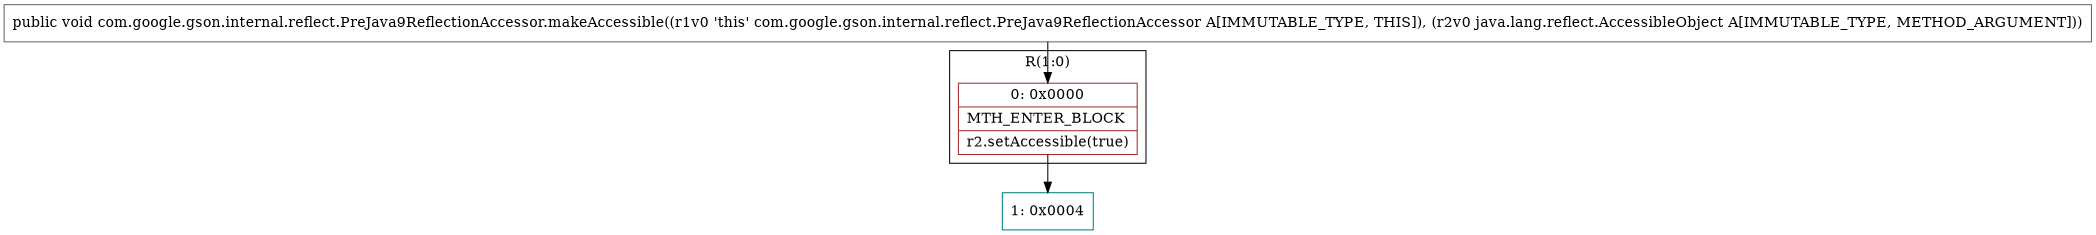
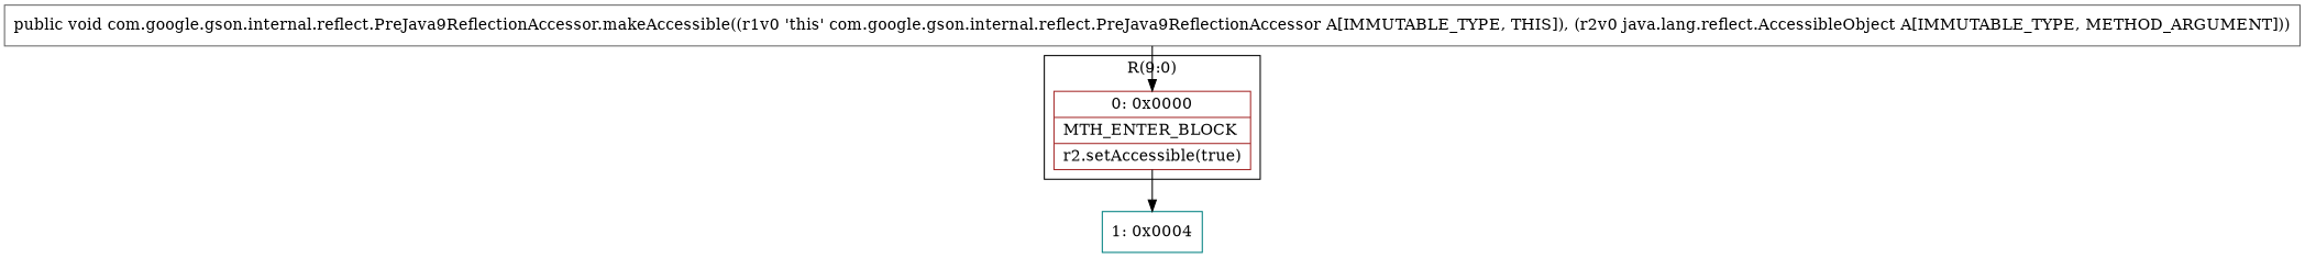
  digraph {
    node [shape=record]
    n1 [color=brown label="{0\:\ 0x0000|MTH_ENTER_BLOCK\l|r2.setAccessible(true)\l}"]
    n2 [color=teal label="{1\:\ 0x0004}"]
    n3 [label="{public void com.google.gson.internal.reflect.PreJava9ReflectionAccessor.makeAccessible((r1v0 'this' com.google.gson.internal.reflect.PreJava9ReflectionAccessor A[IMMUTABLE_TYPE, THIS]), (r2v0 java.lang.reflect.AccessibleObject A[IMMUTABLE_TYPE, METHOD_ARGUMENT])) }" color=gray40]
    subgraph cluster_1 {
-     label="R(1:0)"
+     label="R(9:0)"
      n1
    }
    n1 -> n2
    n3 -> n1
  }
